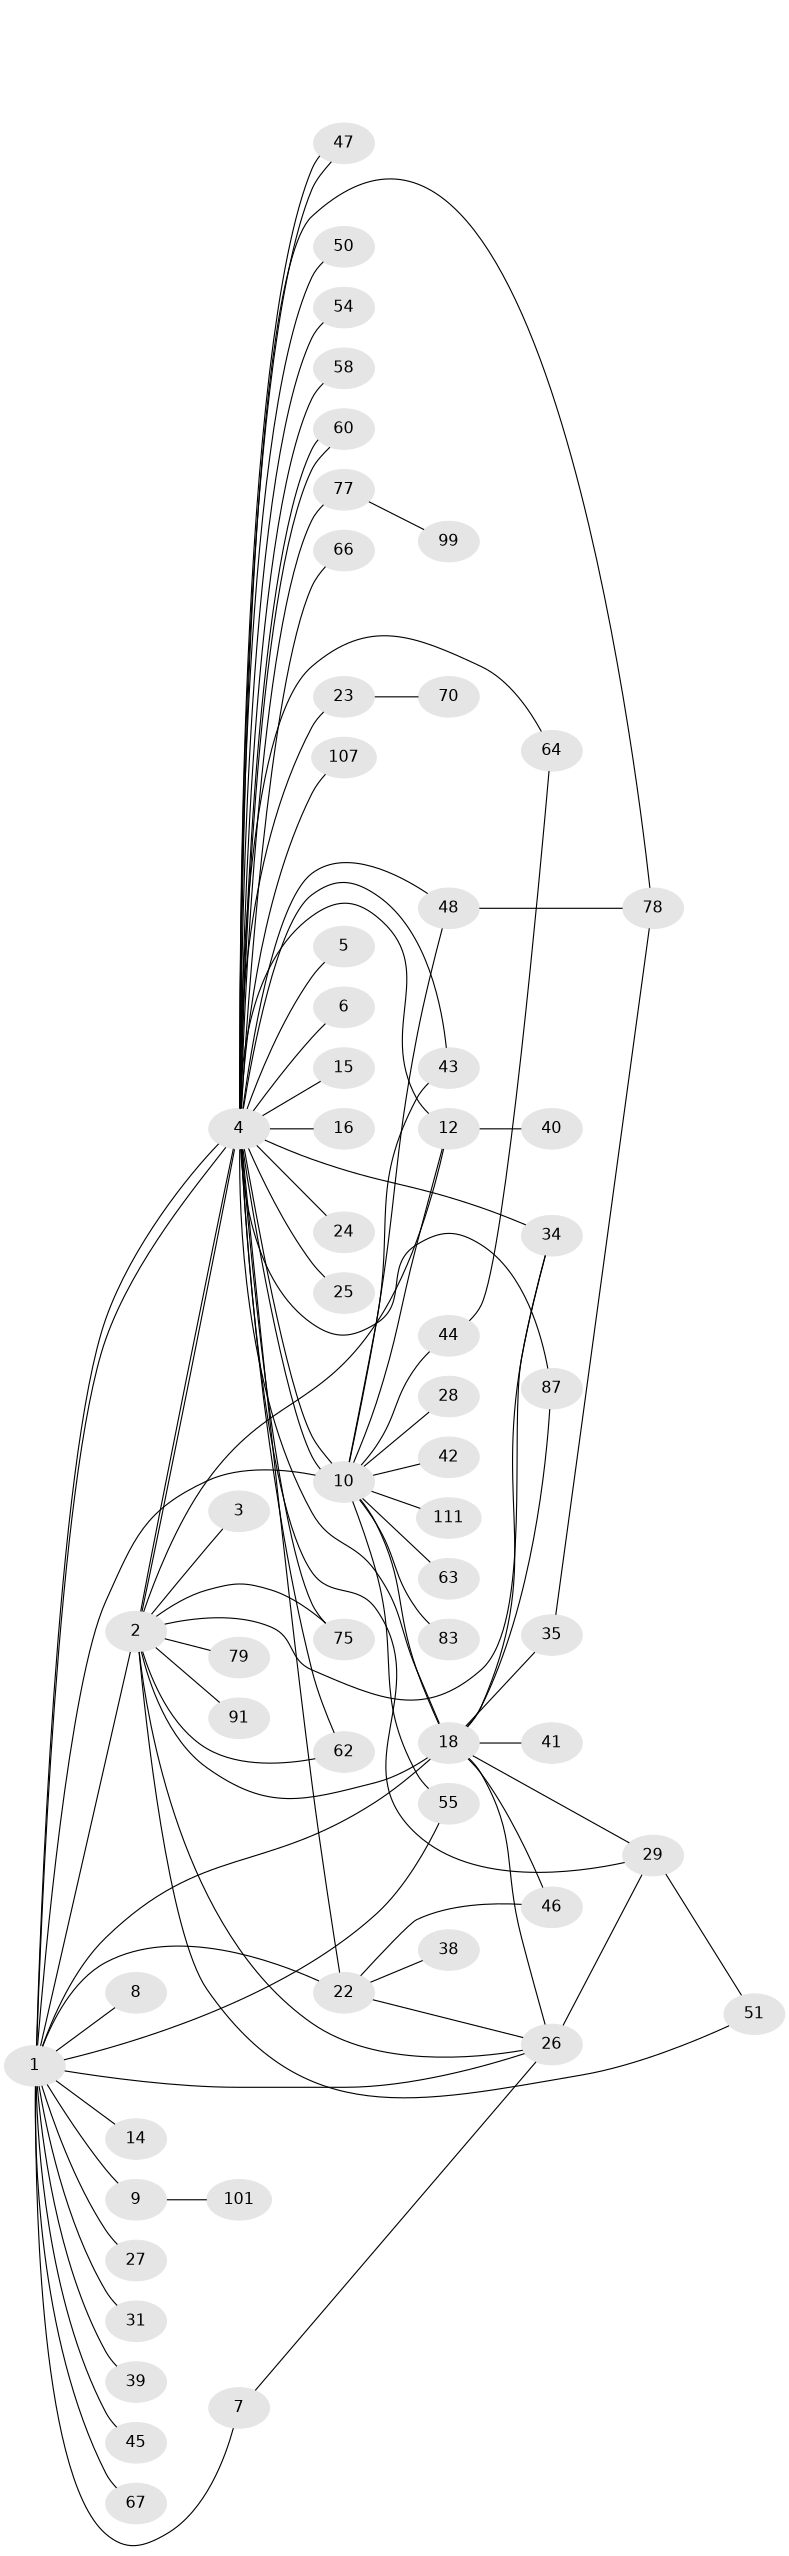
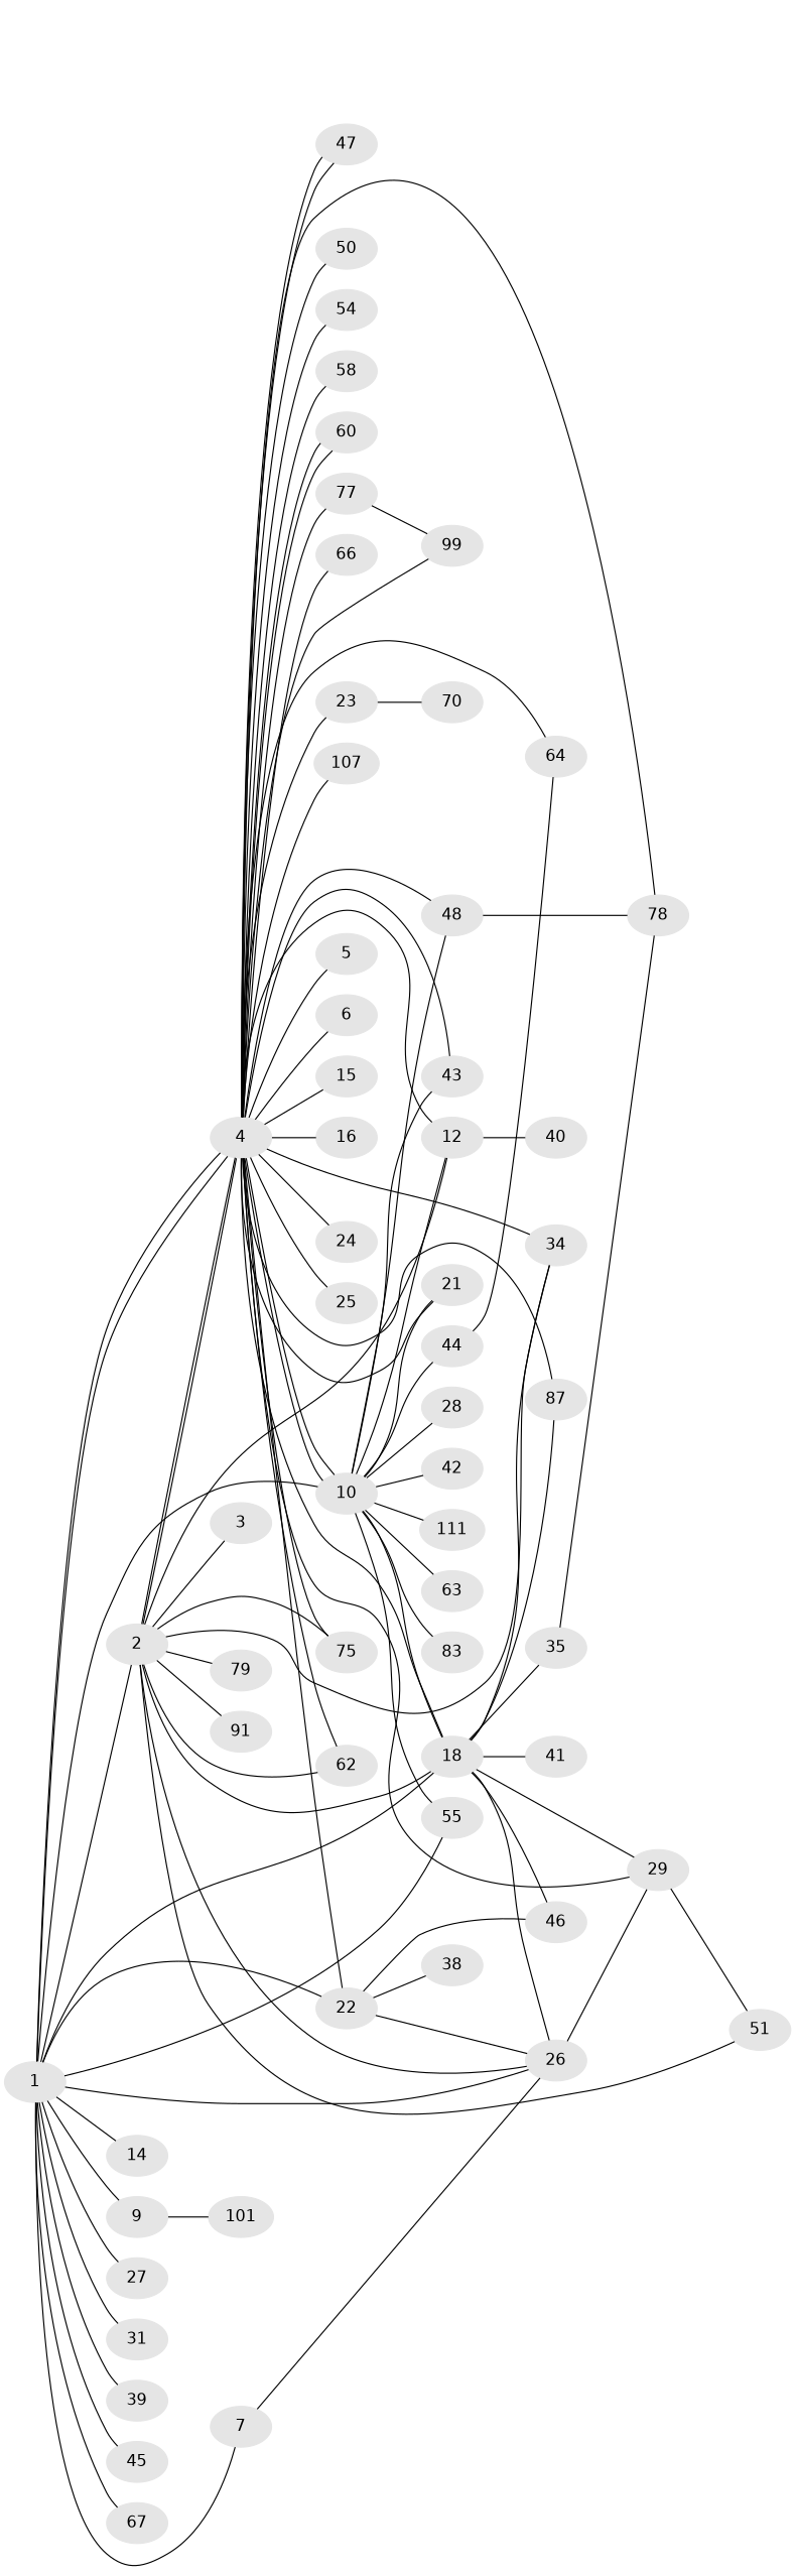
  graph {
    fontname="DejaVu Sans"
    rankdir=LR
    node [color=gray90 fontname="DejaVu Sans" style=filled]
    edge [fontname="DejaVu Sans"]
    2 [super="+30"]
    4
    18 [super="+32+89"]
    26 [super="+100"]
    3
    12 [super="+20"]
    34 [super="+103+37"]
    51 [super="+65+86"]
    75
    79
    n11 [label=62]
    91
    1
    7
-   8
    9
    10 [super="+68+90+85+76+53+57+59+19+36+11"]
    14 [super="+84"]
    22 [super="+72"]
    27
    31
    39
    45
    67
    55
    43 [super="+69+122+96"]
    5 [super="+121"]
    6
    15
    16
+   21
    23
    24
    25
    29 [super="+52+120+115+73"]
    47 [super="+109"]
    48 [super="+74"]
    50
    54
    58
    60
    64
    66
    77
    78 [super="+81"]
    87
    99 [super="+119+113"]
    107
    101
    28
    42
    44
    63
    83 [super="+116"]
    111
    35 [super="+61"]
    41
    46 [super="+56"]
    38 [super="+102+108"]
    40 [super="+62"]
    70
    2 -- 4 [weight=2]
    2 -- 4
    2 -- 18
    2 -- 26
    2 -- 3
    2 -- 12
    2 -- 34
    2 -- 51
    2 -- 75
    2 -- 79
    2 -- n11
    2 -- 91
    4 -- 18
    4 -- 12
    4 -- 34 [weight=2]
    4 -- 75
    4 -- n11
    4 -- 10 [weight=3]
    4 -- 10
    4 -- 22
    4 -- 43
    4 -- 5
    4 -- 6
    4 -- 15
    4 -- 16
+   4 -- 21
    4 -- 23
    4 -- 24
    4 -- 25
    4 -- 29
    4 -- 47
    4 -- 47
    4 -- 48
    4 -- 50
    4 -- 54
    4 -- 58
    4 -- 60
    4 -- 60
    4 -- 64
    4 -- 66
    4 -- 77
    4 -- 78
    4 -- 87
+   4 -- 99
    4 -- 107
    18 -- 26
    18 -- 34
    18 -- 29 [weight=2]
    18 -- 87
    18 -- 35
    18 -- 41
    18 -- 46
    26 -- 29
    12 -- 40
    1 -- 2
    1 -- 4
    1 -- 4
    1 -- 18 [weight=2]
    1 -- 26 [weight=2]
    1 -- 7
-   1 -- 8
    1 -- 9
    1 -- 10
    1 -- 14
    1 -- 22
    1 -- 27
    1 -- 31
    1 -- 39
    1 -- 45
    1 -- 67
    1 -- 55 [weight=2]
    7 -- 26
    9 -- 101
    10 -- 18 [weight=2]
    10 -- 12 [weight=3]
    10 -- 55
    10 -- 43 [weight=2]
+   10 -- 21
    10 -- 48
    10 -- 28
    10 -- 42
    10 -- 44
    10 -- 63
    10 -- 83
    10 -- 111
    22 -- 26
    22 -- 46
    22 -- 38
    23 -- 70
    29 -- 51
    48 -- 78
    77 -- 99
    44 -- 64
    35 -- 78
  }
